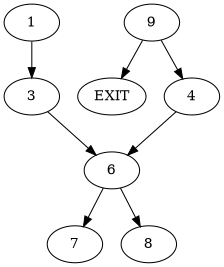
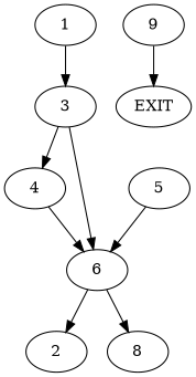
  digraph {
    1
    3
    n3 [label=EXIT]
    4
    6
-   7
+   5
+   7 [label=2]
    8
    9
    1 -> 3
-   9 -> 4
+   3 -> 4
    3 -> 6
    4 -> 6
    6 -> 7
    6 -> 8
+   5 -> 6
    9 -> n3
  }
